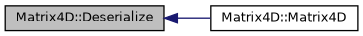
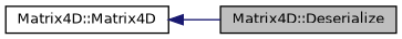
  digraph {
    rankdir=LR
    node [color=black fontname=Helvetica fontsize=10 shape=record style=filled]
    n1 [fillcolor=grey75 fontcolor=black height=0.2 label="Matrix4D::Deserialize" width=0.4]
    n2 [fillcolor=white height=0.2 label="Matrix4D::Matrix4D" width=0.4]
-   n1 -> n2 [color=midnightblue dir=back fontname=Helvetica fontsize=10 labelfontname=Helvetica labelfontsize=10 style=solid]
+   n2 -> n1 [color=midnightblue dir=back fontname=Helvetica fontsize=10 labelfontname=Helvetica labelfontsize=10 style=solid]
  }
